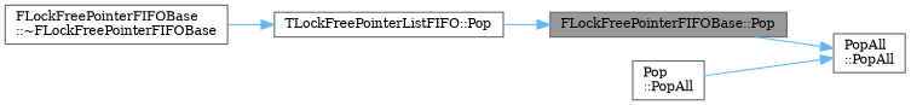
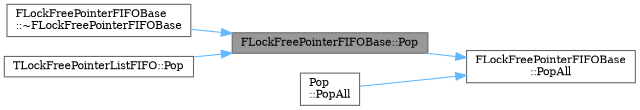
  digraph {
    fontname="DejaVu Serif"
    rankdir=RL
    node [color=grey40 fillcolor=white fontname="DejaVu Serif" fontsize=10 shape=box style=filled]
    edge [color=steelblue1 dir=back fontname="DejaVu Serif" fontsize=10 labelfontname=Helvetica labelfontsize=10 style=solid]
    n1 [color=gray40 fillcolor=grey60 fontcolor=black height=0.2 label="FLockFreePointerFIFOBase::Pop" width=0.4]
    n2 [height=0.2 label="FLockFreePointerFIFOBase\l::~FLockFreePointerFIFOBase" width=0.4]
    n3 [height=0.2 label="TLockFreePointerListFIFO::Pop" width=0.4]
-   n4 [height=0.2 label="PopAll\l::PopAll" width=0.4]
+   n4 [height=0.2 label="FLockFreePointerFIFOBase\l::PopAll" width=0.4]
    n5 [height=0.2 label="Pop\l::PopAll" width=0.4]
-   n3 -> n2
+   n1 -> n2
    n1 -> n3
    n4 -> n1
    n4 -> n5
  }
